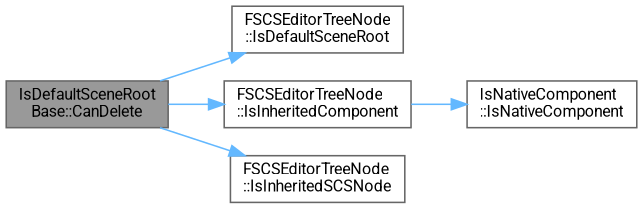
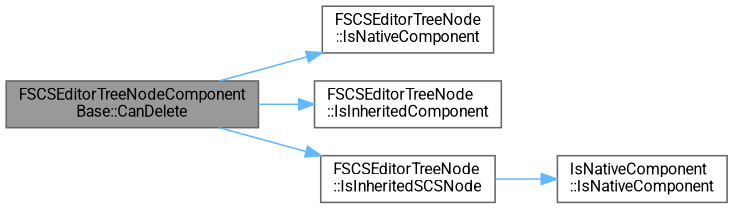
  digraph {
    fontname=Roboto
    rankdir=LR
    node [color=grey40 fillcolor=white fontname=Roboto fontsize=10 shape=box style=filled]
    edge [color=steelblue1 fontname=Roboto fontsize=10 labelfontname=Helvetica labelfontsize=10 style=solid]
-   n1 [color=gray40 fillcolor=grey60 fontcolor=black height=0.2 label="IsDefaultSceneRoot\lBase::CanDelete" width=0.4]
-   n2 [height=0.2 label="FSCSEditorTreeNode\l::IsDefaultSceneRoot" width=0.4]
+   n1 [color=gray40 fillcolor=grey60 fontcolor=black height=0.2 label="FSCSEditorTreeNodeComponent\lBase::CanDelete" width=0.4]
+   n2 [height=0.2 label="FSCSEditorTreeNode\l::IsNativeComponent" width=0.4]
    n3 [height=0.2 label="FSCSEditorTreeNode\l::IsInheritedComponent" width=0.4]
    n4 [height=0.2 label="FSCSEditorTreeNode\l::IsInheritedSCSNode" width=0.4]
    n5 [height=0.2 label="IsNativeComponent\l::IsNativeComponent" width=0.4]
    n1 -> n2
    n1 -> n3
    n1 -> n4
-   n3 -> n5
+   n4 -> n5
  }
